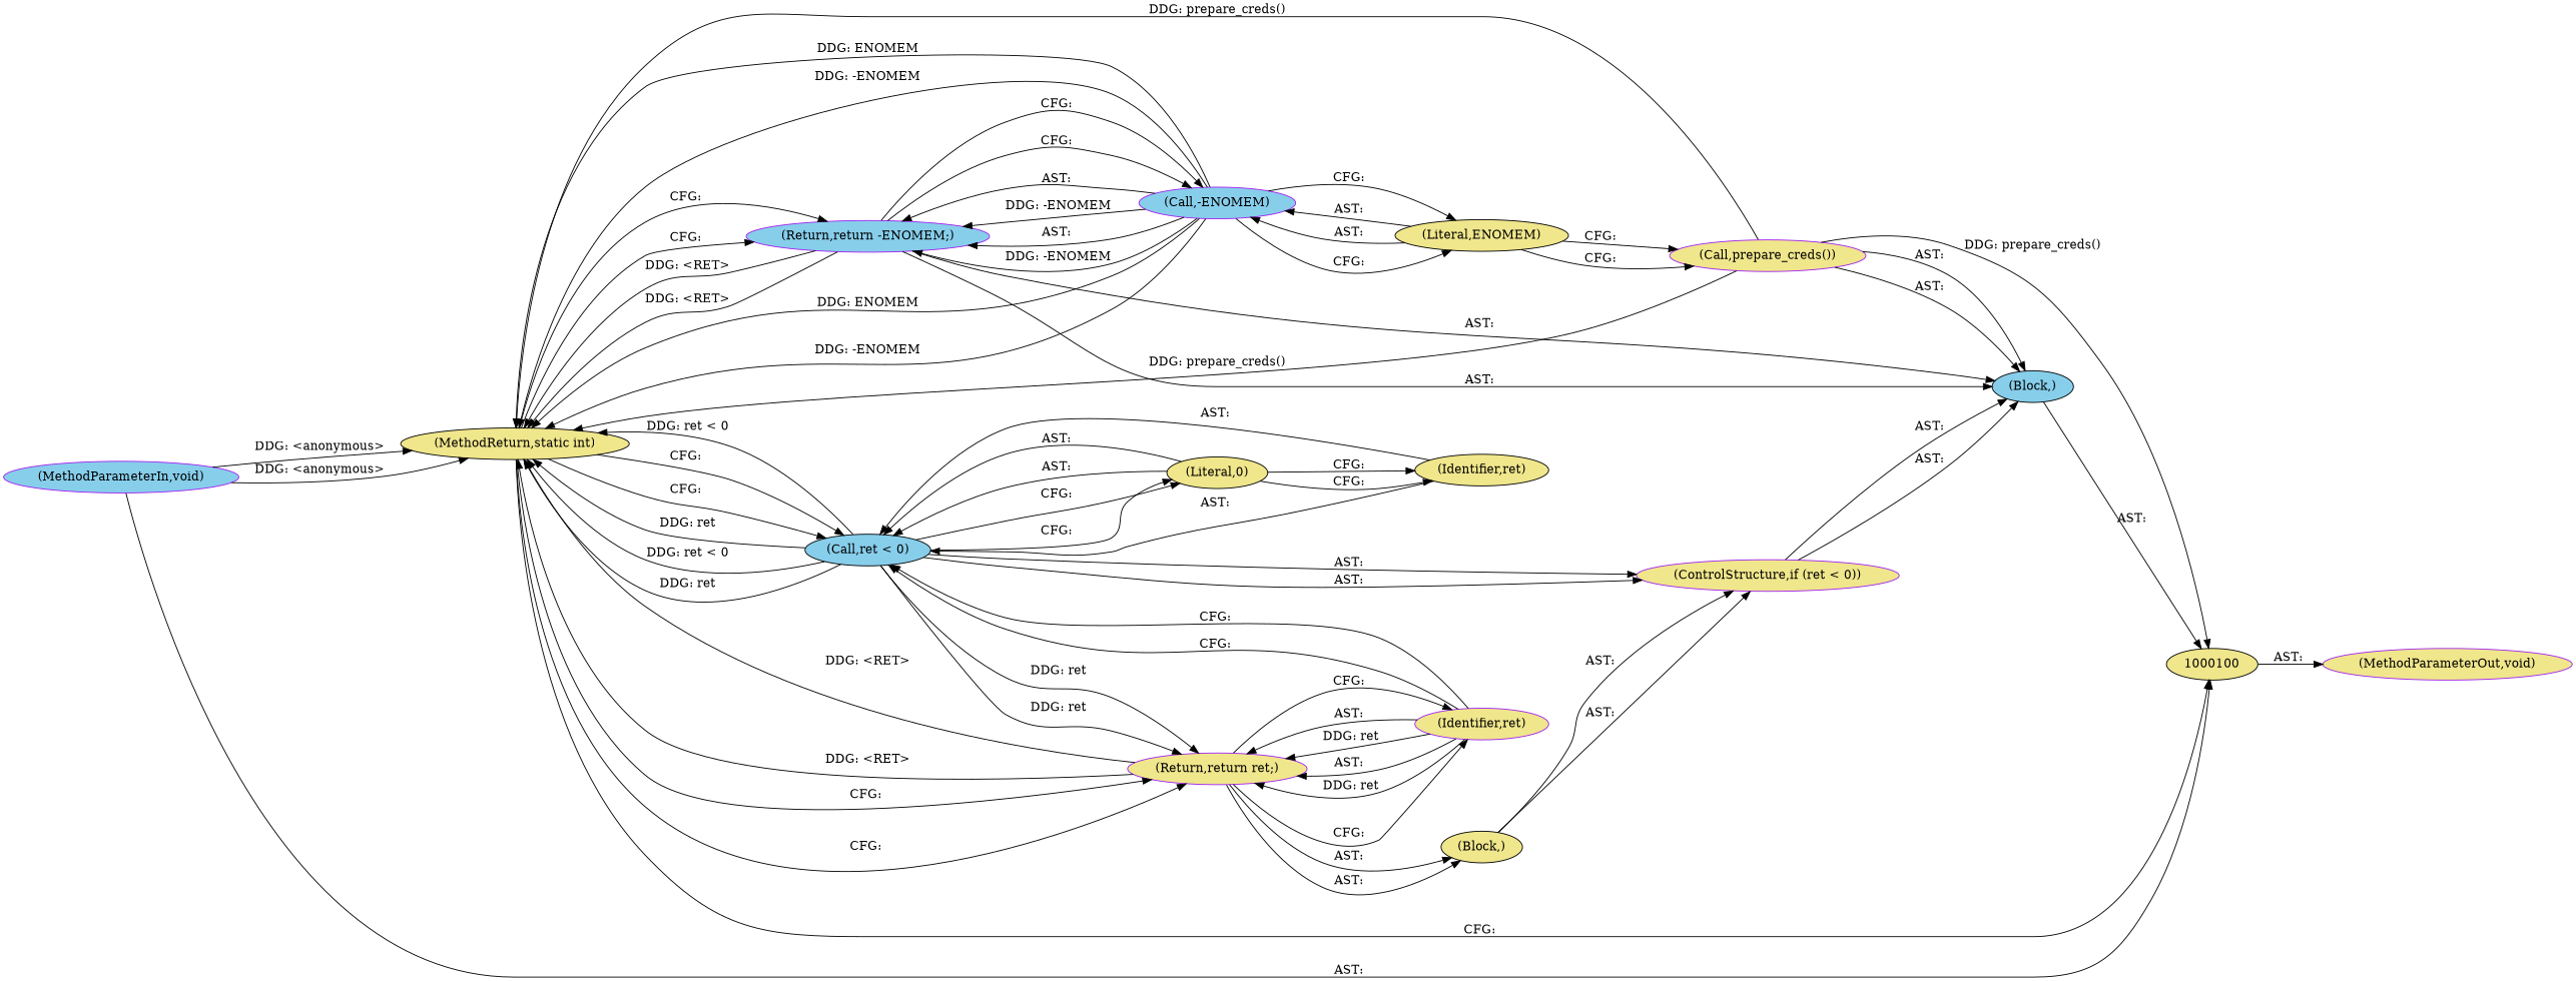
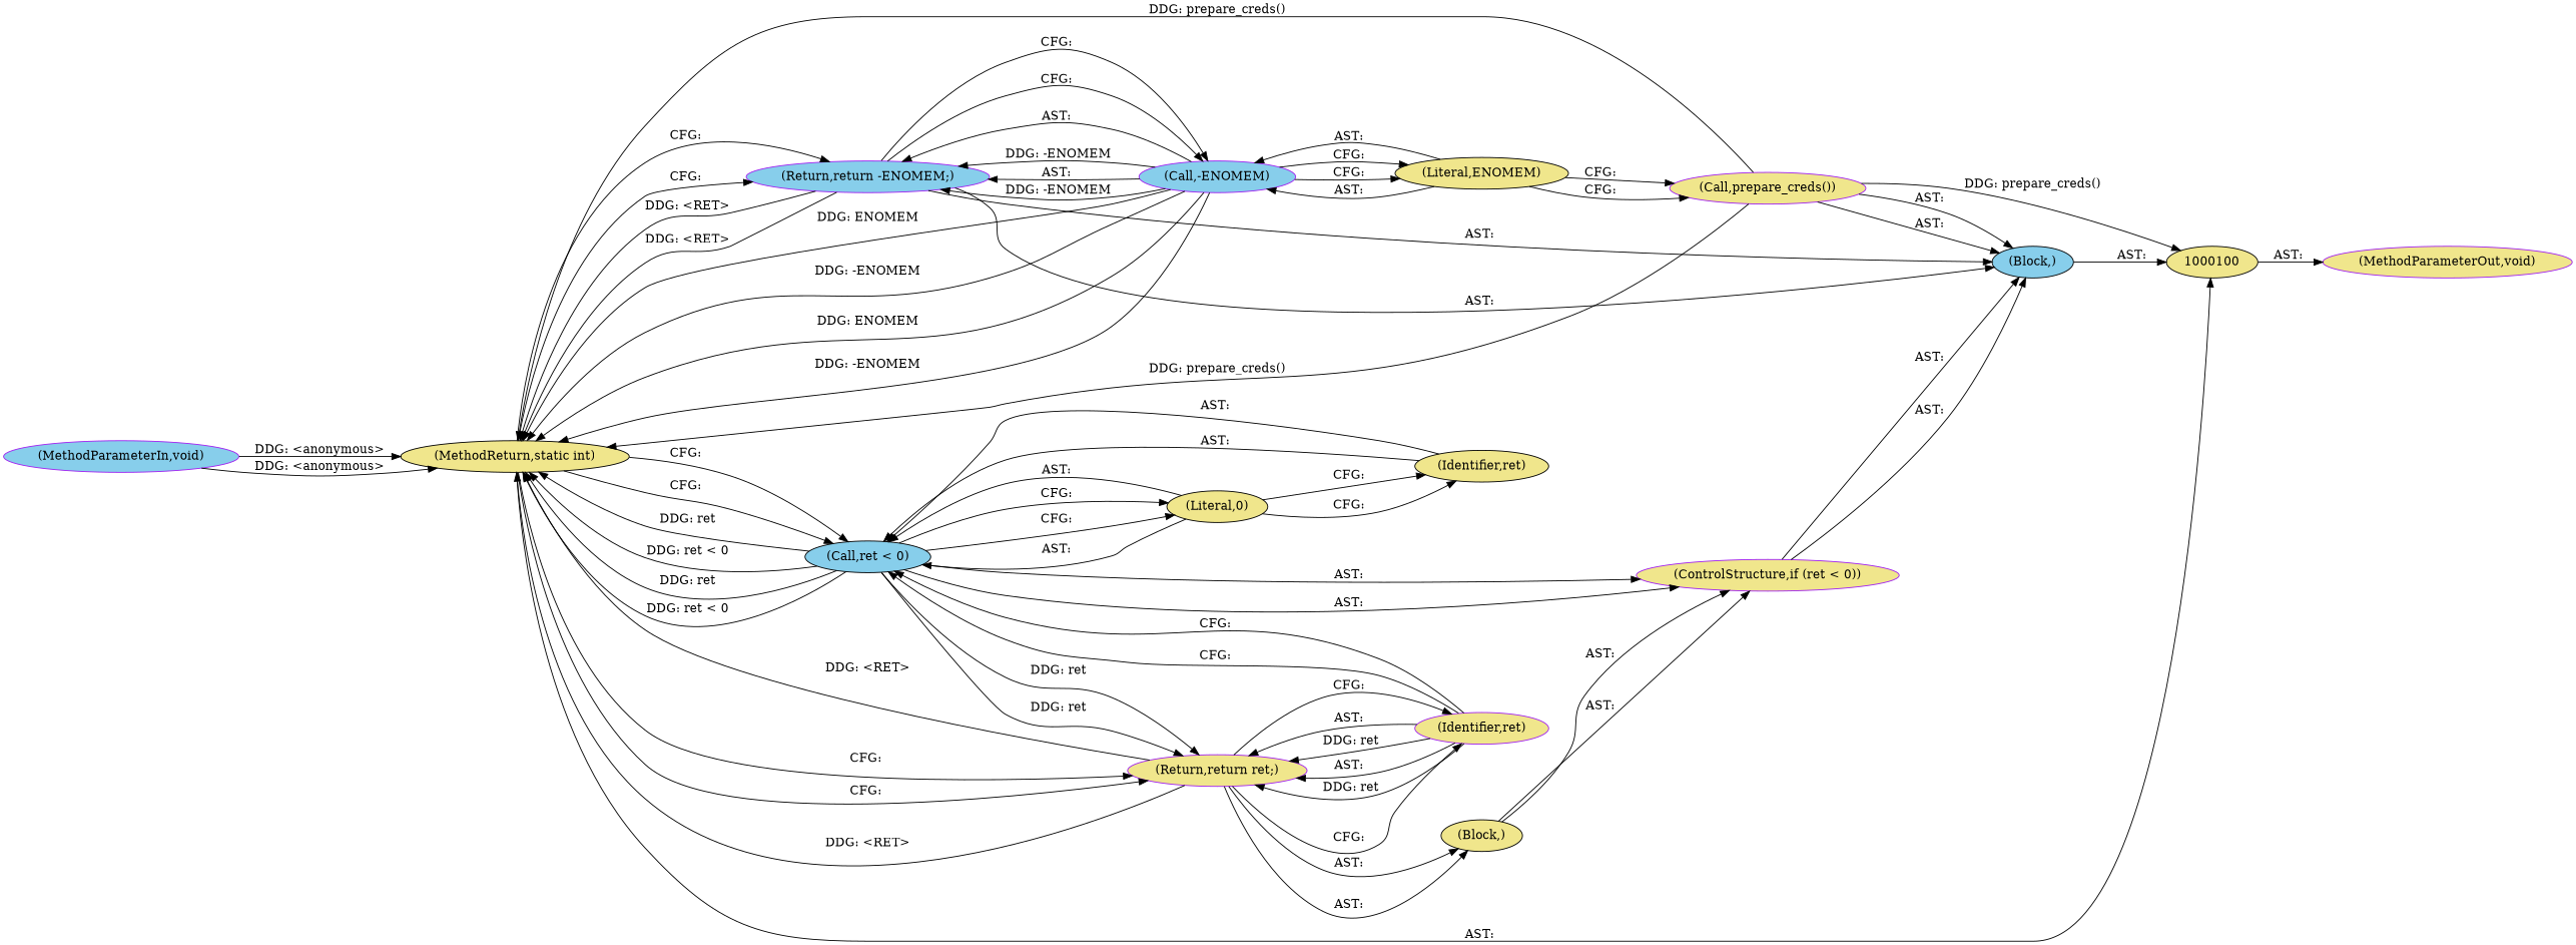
  digraph {
    rankdir=LR
    node [color=black fillcolor=khaki style=filled]
    n1 [label="(MethodReturn,static int)"]
    n2 [fillcolor=skyblue label="(Call,ret < 0)"]
    n3 [color=purple label="(Return,return ret;)"]
    n4 [color=purple fillcolor=skyblue label="(Return,return -ENOMEM;)"]
    1000100
    n6 [label="(Literal,0)"]
    n7 [color=purple label="(ControlStructure,if (ret < 0))"]
    n8 [label="(Block,)"]
    n9 [color=purple label="(Identifier,ret)"]
    n10 [fillcolor=skyblue label="(Block,)"]
    n11 [color=purple fillcolor=skyblue label="(Call,-ENOMEM)"]
    n12 [color=purple label="(MethodParameterOut,void)"]
    n13 [color=purple fillcolor=skyblue label="(MethodParameterIn,void)"]
    n14 [label="(Identifier,ret)"]
    n15 [color=purple label="(Call,prepare_creds())"]
    n16 [label="(Literal,ENOMEM)"]
    n1 -> n2 [label="CFG: "]
    n1 -> n2 [label="CFG: "]
    n1 -> n3 [label="CFG: "]
    n1 -> n3 [label="CFG: "]
    n1 -> n4 [label="CFG: "]
    n1 -> n4 [label="CFG: "]
-   n1 -> 1000100 [label="CFG: "]
+   n1 -> 1000100 [label="AST: "]
    n2 -> n1 [label="DDG: ret"]
    n2 -> n1 [label="DDG: ret < 0"]
    n2 -> n1 [label="DDG: ret"]
    n2 -> n1 [label="DDG: ret < 0"]
    n2 -> n3 [label="DDG: ret"]
    n2 -> n3 [label="DDG: ret"]
    n2 -> n6 [label="CFG: "]
    n2 -> n6 [label="CFG: "]
    n2 -> n7 [label="AST: "]
    n2 -> n7 [label="AST: "]
    n3 -> n1 [label="DDG: <RET>"]
    n3 -> n1 [label="DDG: <RET>"]
    n3 -> n8 [label="AST: "]
    n3 -> n8 [label="AST: "]
    n3 -> n9 [label="CFG: "]
    n3 -> n9 [label="CFG: "]
    n4 -> n1 [label="DDG: <RET>"]
    n4 -> n1 [label="DDG: <RET>"]
    n4 -> n10 [label="AST: "]
    n4 -> n10 [label="AST: "]
    n4 -> n11 [label="CFG: "]
    n4 -> n11 [label="CFG: "]
    1000100 -> n12 [label="AST: "]
    n6 -> n2 [label="AST: "]
    n6 -> n2 [label="AST: "]
    n6 -> n14 [label="CFG: "]
    n6 -> n14 [label="CFG: "]
    n7 -> n10 [label="AST: "]
    n7 -> n10 [label="AST: "]
    n8 -> n7 [label="AST: "]
    n8 -> n7 [label="AST: "]
    n9 -> n2 [label="CFG: "]
    n9 -> n2 [label="CFG: "]
    n9 -> n3 [label="AST: "]
    n9 -> n3 [label="DDG: ret"]
    n9 -> n3 [label="AST: "]
    n9 -> n3 [label="DDG: ret"]
    n10 -> 1000100 [label="AST: "]
    n11 -> n1 [label="DDG: ENOMEM"]
    n11 -> n1 [label="DDG: -ENOMEM"]
    n11 -> n1 [label="DDG: ENOMEM"]
    n11 -> n1 [label="DDG: -ENOMEM"]
    n11 -> n4 [label="AST: "]
    n11 -> n4 [label="DDG: -ENOMEM"]
    n11 -> n4 [label="AST: "]
    n11 -> n4 [label="DDG: -ENOMEM"]
    n11 -> n16 [label="CFG: "]
    n11 -> n16 [label="CFG: "]
    n13 -> n1 [label="DDG: <anonymous>"]
    n13 -> n1 [label="DDG: <anonymous>"]
-   n13 -> 1000100 [label="AST: "]
    n14 -> n2 [label="AST: "]
    n14 -> n2 [label="AST: "]
    n15 -> n1 [label="DDG: prepare_creds()"]
    n15 -> n1 [label="DDG: prepare_creds()"]
    n15 -> 1000100 [label="DDG: prepare_creds()"]
    n15 -> n10 [label="AST: "]
    n15 -> n10 [label="AST: "]
    n16 -> n11 [label="AST: "]
    n16 -> n11 [label="AST: "]
    n16 -> n15 [label="CFG: "]
    n16 -> n15 [label="CFG: "]
  }
